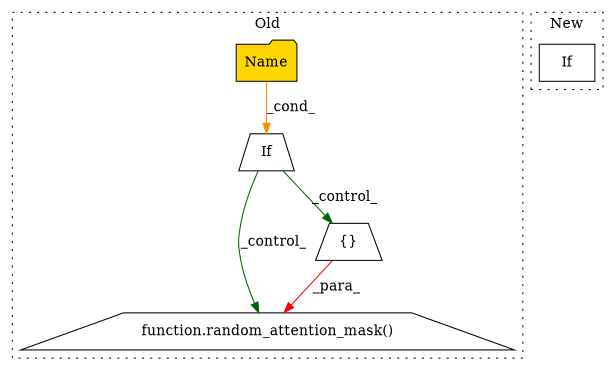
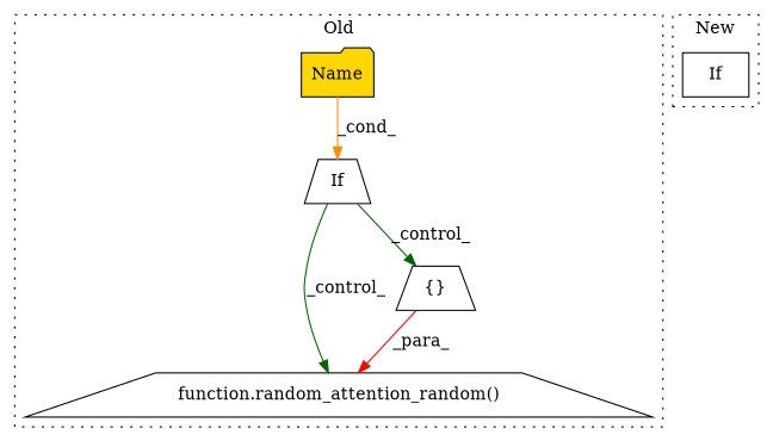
  digraph {
    node [a=96 fillcolor=white l=3 shape=trapezium style=filled]
    edge [color=darkgreen]
-   n1 [a=75 l="22,1" label="function.random_attention_mask()" s="3233,3293"]
+   n1 [a=75 l="22,1" label="function.random_attention_random()" s="3233,3293"]
    n2 [label=If s=3177]
    n3 [a=59 l="1,0" label="{}" s="3255,3292"]
    n4 [a=87 fillcolor=gold l=26 label=Name s=3180 shape=folder]
    n5 [label=If s=6772 shape=box]
    subgraph cluster_1 {
      label=Old
      style=dotted
      n1
      n2
      n3
      n4
    }
    subgraph cluster_2 {
      label=New
      style=dotted
      n5
    }
    n2 -> n1 [label=_control_]
    n2 -> n3 [label=_control_]
    n3 -> n1 [color=red label=_para_]
    n4 -> n2 [color=darkorange label=_cond_]
  }
